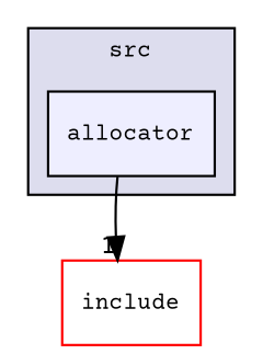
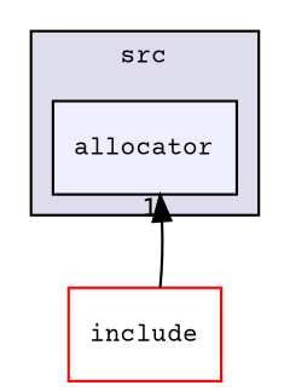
  digraph {
    compound=true
    fontname="Courier Prime"
    node [fontname="Courier Prime" fontsize=10 shape=box style=filled]
    n1 [fillcolor="#eeeeff" label=allocator pencolor=black]
    n2 [color=red fillcolor=white label=include]
    subgraph cluster_1 {
      bgcolor="#ddddee"
      fontsize=10
      label=src
      pencolor=black
      n1
    }
-   n1 -> n2 [headlabel=1 labeldistance=1.5 labelfontname=Helvetica labelfontsize=10 fontname="Courier Prime"]
+   n2 -> n1 [headlabel=1 labeldistance=1.5 labelfontname=Helvetica labelfontsize=10 fontname="Courier Prime"]
  }
